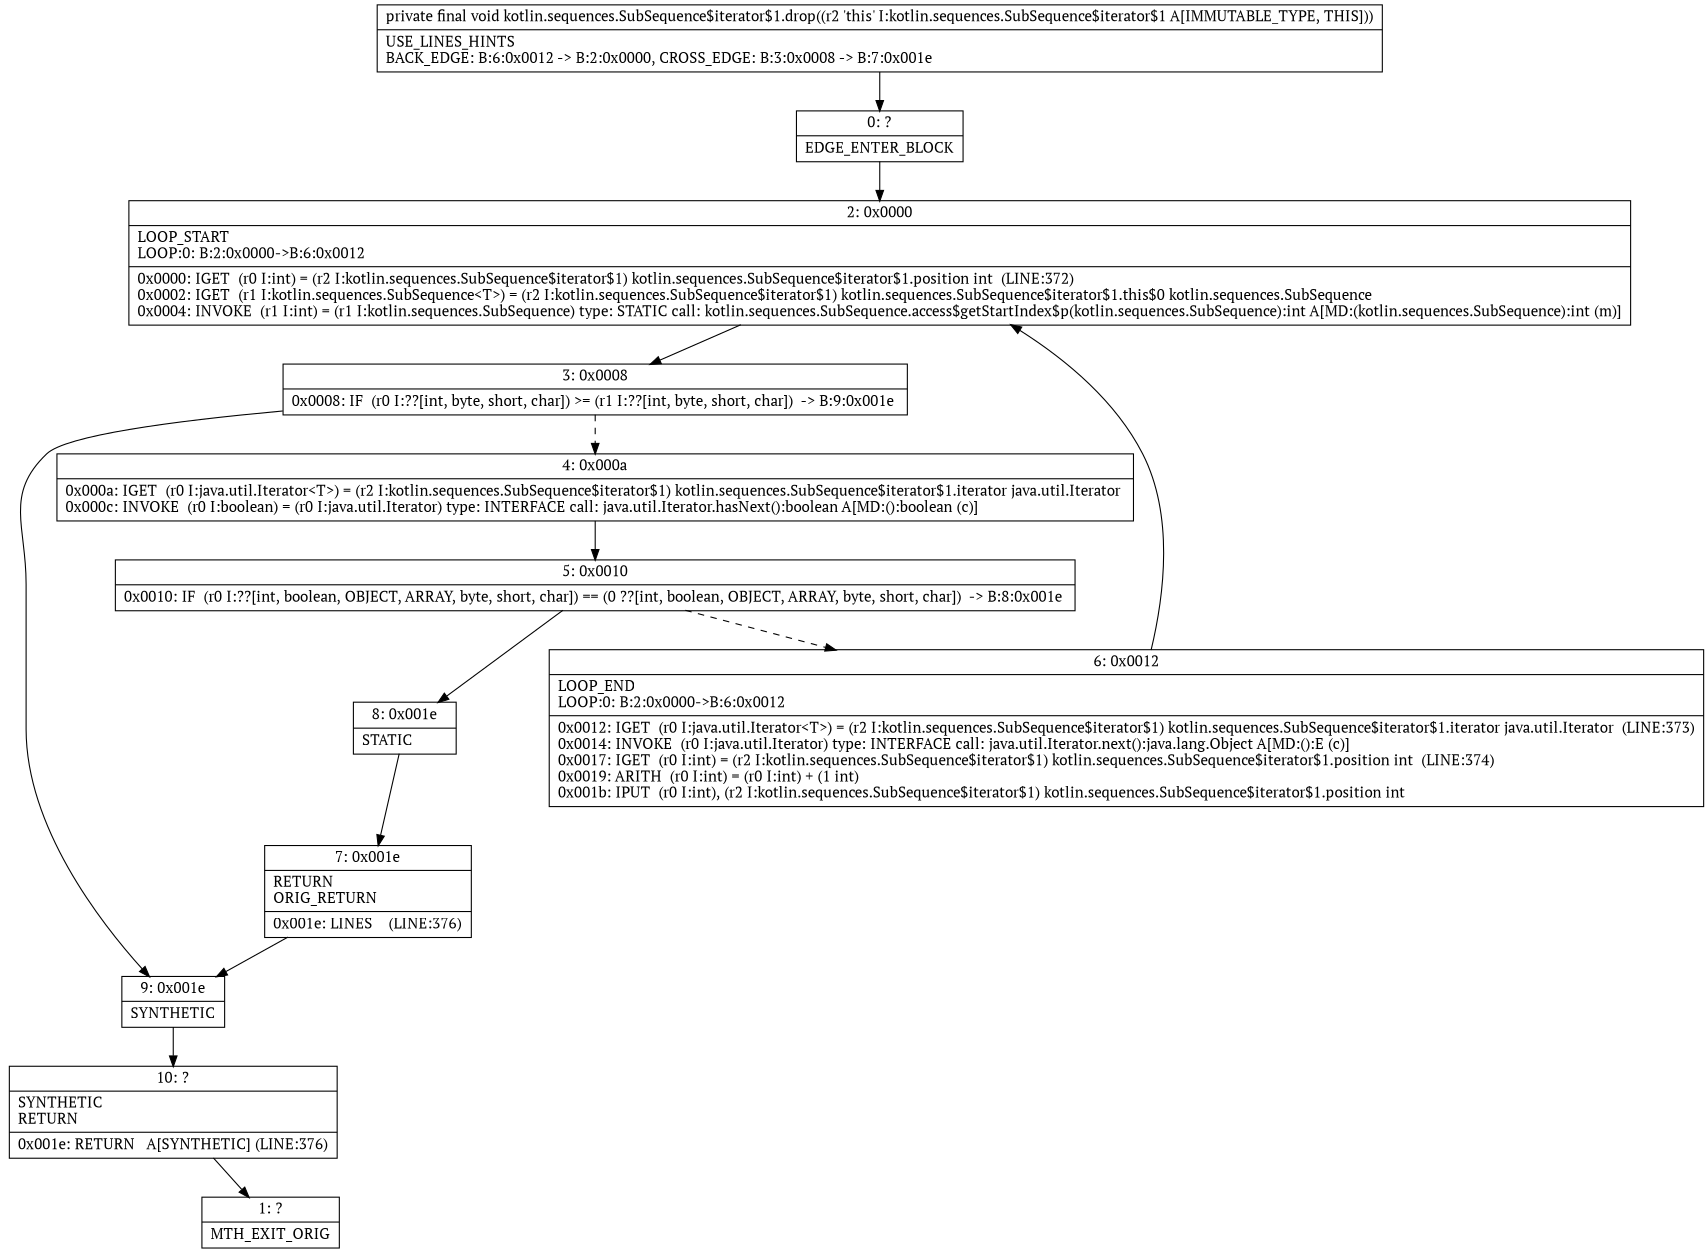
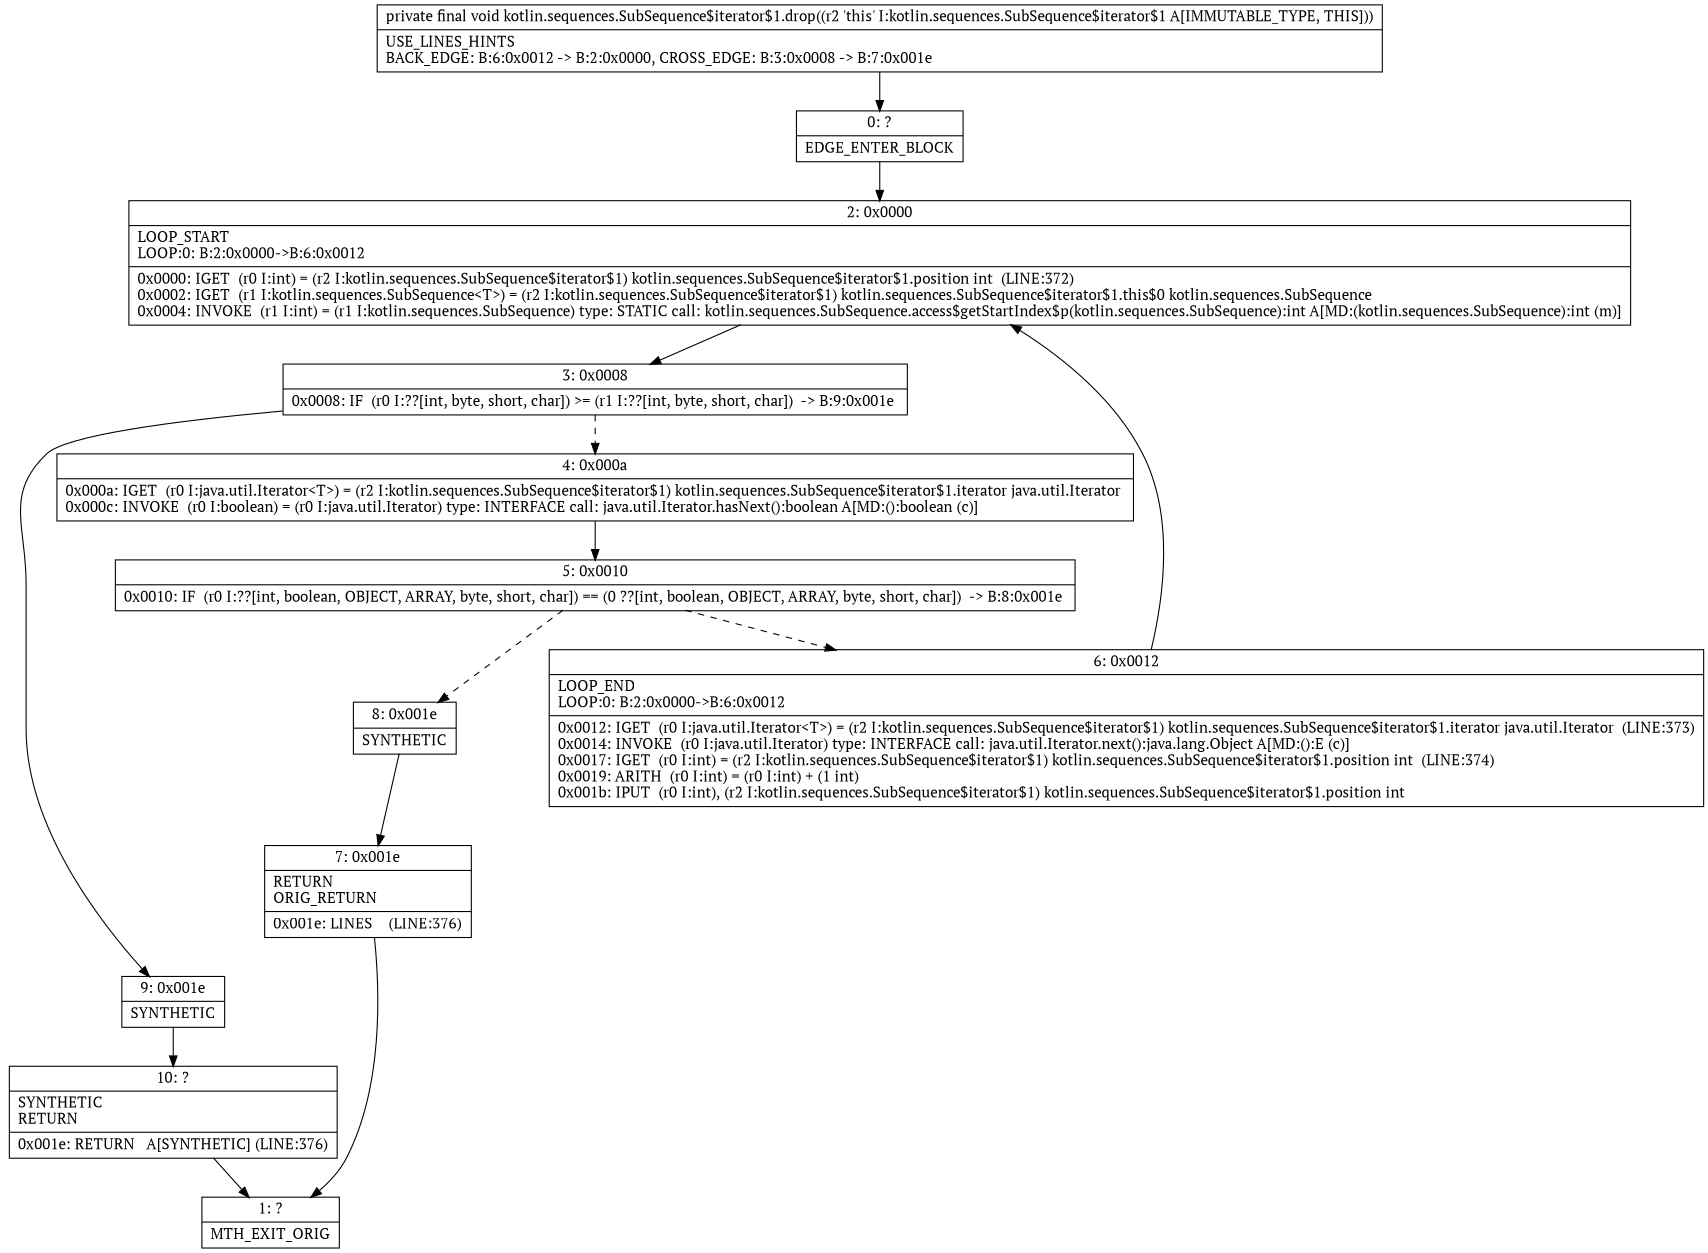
  digraph {
    fontname="PT Serif"
    node [fontname="PT Serif" shape=record]
    edge [fontname="PT Serif"]
    n1 [label="{0\:\ ?|EDGE_ENTER_BLOCK\l}"]
    n2 [label="{2\:\ 0x0000|LOOP_START\lLOOP:0: B:2:0x0000\-\>B:6:0x0012\l|0x0000: IGET  (r0 I:int) = (r2 I:kotlin.sequences.SubSequence$iterator$1) kotlin.sequences.SubSequence$iterator$1.position int  (LINE:372)\l0x0002: IGET  (r1 I:kotlin.sequences.SubSequence\<T\>) = (r2 I:kotlin.sequences.SubSequence$iterator$1) kotlin.sequences.SubSequence$iterator$1.this$0 kotlin.sequences.SubSequence \l0x0004: INVOKE  (r1 I:int) = (r1 I:kotlin.sequences.SubSequence) type: STATIC call: kotlin.sequences.SubSequence.access$getStartIndex$p(kotlin.sequences.SubSequence):int A[MD:(kotlin.sequences.SubSequence):int (m)]\l}"]
    n3 [label="{3\:\ 0x0008|0x0008: IF  (r0 I:??[int, byte, short, char]) \>= (r1 I:??[int, byte, short, char])  \-\> B:9:0x001e \l}"]
    n4 [label="{4\:\ 0x000a|0x000a: IGET  (r0 I:java.util.Iterator\<T\>) = (r2 I:kotlin.sequences.SubSequence$iterator$1) kotlin.sequences.SubSequence$iterator$1.iterator java.util.Iterator \l0x000c: INVOKE  (r0 I:boolean) = (r0 I:java.util.Iterator) type: INTERFACE call: java.util.Iterator.hasNext():boolean A[MD:():boolean (c)]\l}"]
    n5 [label="{9\:\ 0x001e|SYNTHETIC\l}"]
    n6 [label="{5\:\ 0x0010|0x0010: IF  (r0 I:??[int, boolean, OBJECT, ARRAY, byte, short, char]) == (0 ??[int, boolean, OBJECT, ARRAY, byte, short, char])  \-\> B:8:0x001e \l}"]
    n7 [label="{10\:\ ?|SYNTHETIC\lRETURN\l|0x001e: RETURN   A[SYNTHETIC] (LINE:376)\l}"]
    n8 [label="{6\:\ 0x0012|LOOP_END\lLOOP:0: B:2:0x0000\-\>B:6:0x0012\l|0x0012: IGET  (r0 I:java.util.Iterator\<T\>) = (r2 I:kotlin.sequences.SubSequence$iterator$1) kotlin.sequences.SubSequence$iterator$1.iterator java.util.Iterator  (LINE:373)\l0x0014: INVOKE  (r0 I:java.util.Iterator) type: INTERFACE call: java.util.Iterator.next():java.lang.Object A[MD:():E (c)]\l0x0017: IGET  (r0 I:int) = (r2 I:kotlin.sequences.SubSequence$iterator$1) kotlin.sequences.SubSequence$iterator$1.position int  (LINE:374)\l0x0019: ARITH  (r0 I:int) = (r0 I:int) + (1 int) \l0x001b: IPUT  (r0 I:int), (r2 I:kotlin.sequences.SubSequence$iterator$1) kotlin.sequences.SubSequence$iterator$1.position int \l}"]
-   n9 [label="{8\:\ 0x001e|STATIC\l}"]
+   n9 [label="{8\:\ 0x001e|SYNTHETIC\l}"]
    n10 [label="{7\:\ 0x001e|RETURN\lORIG_RETURN\l|0x001e: LINES    (LINE:376)\l}"]
    n11 [label="{1\:\ ?|MTH_EXIT_ORIG\l}"]
    n12 [label="{private final void kotlin.sequences.SubSequence$iterator$1.drop((r2 'this' I:kotlin.sequences.SubSequence$iterator$1 A[IMMUTABLE_TYPE, THIS]))  | USE_LINES_HINTS\lBACK_EDGE: B:6:0x0012 \-\> B:2:0x0000, CROSS_EDGE: B:3:0x0008 \-\> B:7:0x001e\l}"]
    n1 -> n2
    n2 -> n3
    n3 -> n4 [style=dashed]
    n3 -> n5
    n4 -> n6
    n5 -> n7
    n6 -> n8 [style=dashed]
-   n6 -> n9
+   n6 -> n9 [style=dashed]
    n7 -> n11
    n8 -> n2
    n9 -> n10
-   n10 -> n5
+   n10 -> n11
    n12 -> n1
  }
